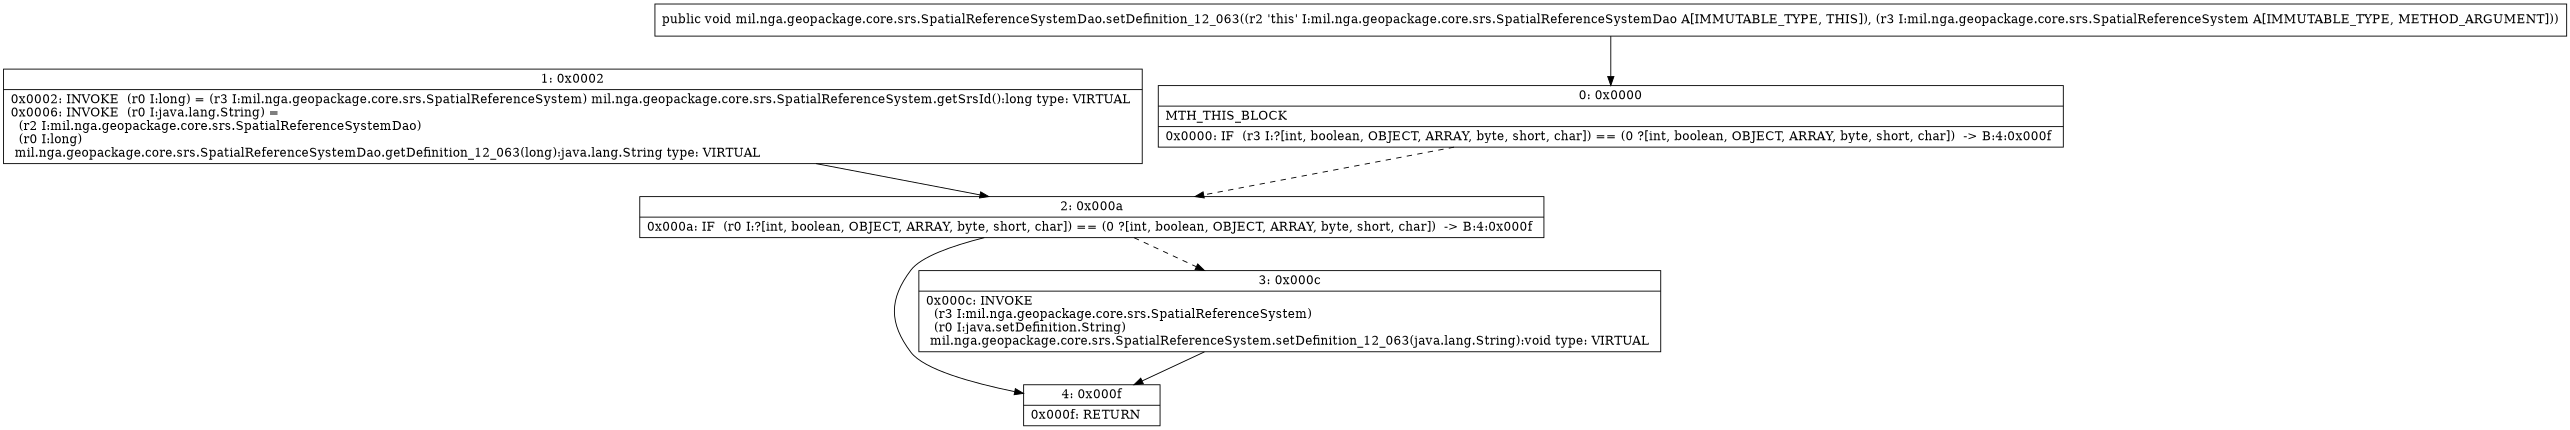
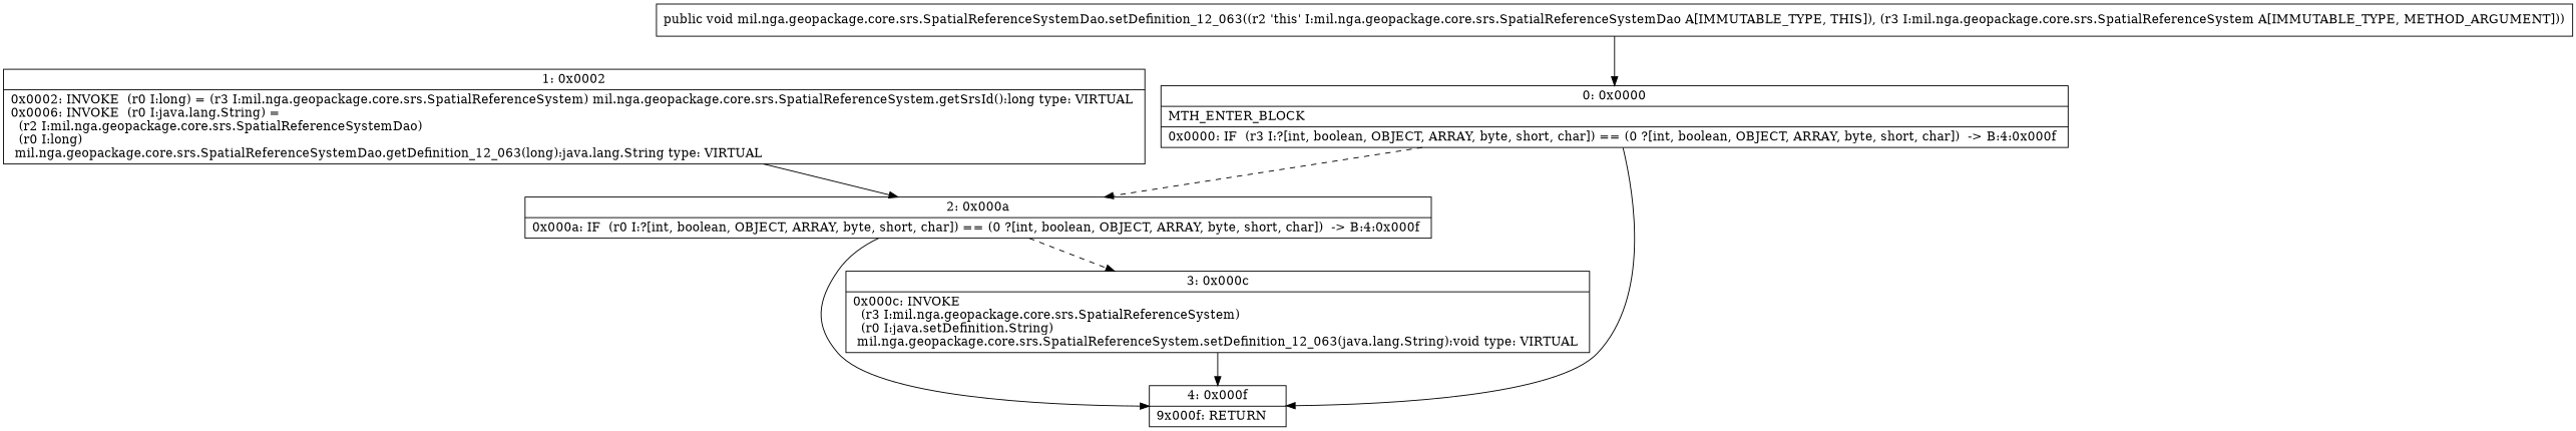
  digraph {
    node [shape=record]
-   n1 [label="{0\:\ 0x0000|MTH_THIS_BLOCK\l|0x0000: IF  (r3 I:?[int, boolean, OBJECT, ARRAY, byte, short, char]) == (0 ?[int, boolean, OBJECT, ARRAY, byte, short, char])  \-\> B:4:0x000f \l}"]
-   n2 [label="{4\:\ 0x000f|0x000f: RETURN   \l}"]
+   n1 [label="{0\:\ 0x0000|MTH_ENTER_BLOCK\l|0x0000: IF  (r3 I:?[int, boolean, OBJECT, ARRAY, byte, short, char]) == (0 ?[int, boolean, OBJECT, ARRAY, byte, short, char])  \-\> B:4:0x000f \l}"]
+   n2 [label="{4\:\ 0x000f|9x000f: RETURN   \l}"]
    n3 [label="{2\:\ 0x000a|0x000a: IF  (r0 I:?[int, boolean, OBJECT, ARRAY, byte, short, char]) == (0 ?[int, boolean, OBJECT, ARRAY, byte, short, char])  \-\> B:4:0x000f \l}"]
    n4 [label="{1\:\ 0x0002|0x0002: INVOKE  (r0 I:long) = (r3 I:mil.nga.geopackage.core.srs.SpatialReferenceSystem) mil.nga.geopackage.core.srs.SpatialReferenceSystem.getSrsId():long type: VIRTUAL \l0x0006: INVOKE  (r0 I:java.lang.String) = \l  (r2 I:mil.nga.geopackage.core.srs.SpatialReferenceSystemDao)\l  (r0 I:long)\l mil.nga.geopackage.core.srs.SpatialReferenceSystemDao.getDefinition_12_063(long):java.lang.String type: VIRTUAL \l}"]
    n5 [label="{3\:\ 0x000c|0x000c: INVOKE  \l  (r3 I:mil.nga.geopackage.core.srs.SpatialReferenceSystem)\l  (r0 I:java.setDefinition.String)\l mil.nga.geopackage.core.srs.SpatialReferenceSystem.setDefinition_12_063(java.lang.String):void type: VIRTUAL \l}"]
    n6 [label="{public void mil.nga.geopackage.core.srs.SpatialReferenceSystemDao.setDefinition_12_063((r2 'this' I:mil.nga.geopackage.core.srs.SpatialReferenceSystemDao A[IMMUTABLE_TYPE, THIS]), (r3 I:mil.nga.geopackage.core.srs.SpatialReferenceSystem A[IMMUTABLE_TYPE, METHOD_ARGUMENT])) }"]
+   n1 -> n2
    n1 -> n3 [style=dashed]
    n3 -> n2
    n3 -> n5 [style=dashed]
    n4 -> n3
    n5 -> n2
    n6 -> n1
  }
